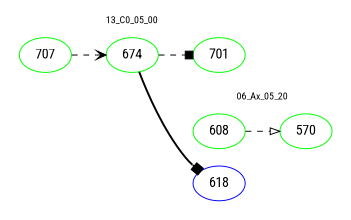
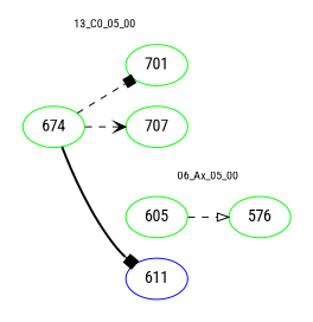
  digraph {
    fontname="Roboto Condensed"
    rankdir=LR
    node [color=green fontname="Roboto Condensed"]
    edge [arrowhead=box color=black fontname="Roboto Condensed" style=dashed]
-   n1 [label=608]
-   n2 [label=570]
-   n3 [color=blue label=618]
+   n1 [label=605]
+   n2 [label=576]
+   n3 [color=blue label=611]
    n4 [label=707]
    n5 [label=674]
    n6 [label=701]
    subgraph cluster_1 {
      color=white
      fontsize=10
-     label="06_Ax_05_20"
+     label="06_Ax_05_00"
      n1
      n2
      n3
    }
    subgraph cluster_2 {
      color=white
      fontsize=10
      label="13_C0_05_00"
      n4
      n5
      n6
    }
    n1 -> n2 [arrowhead=onormal]
-   n4 -> n5 [arrowhead=vee]
+   n5 -> n4 [arrowhead=vee]
    n5 -> n3 [style=bold]
    n5 -> n6
  }
